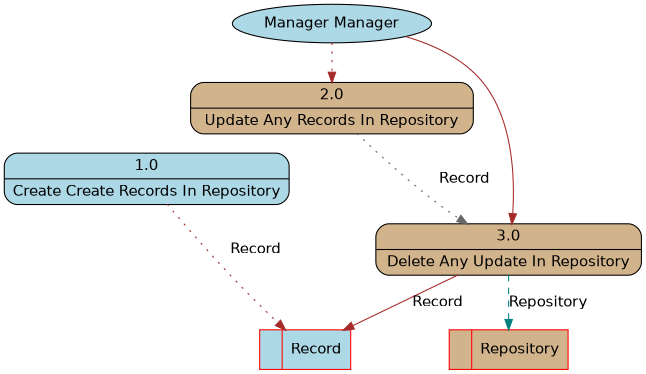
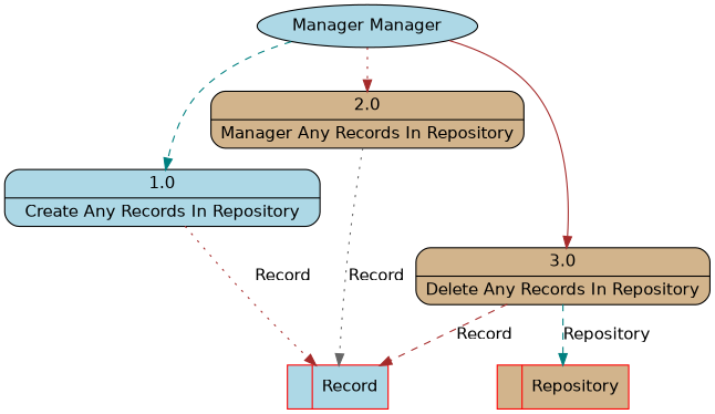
  digraph {
    fontname="DejaVu Sans"
    node [fillcolor=tan fontname="DejaVu Sans" shape=Mrecord style=filled]
    edge [color=brown fontname="DejaVu Sans" style=dotted]
    n1 [color=red label="<f0>  |<f1> Repository " shape=record]
    n2 [color=red fillcolor=lightblue label="<f0>  |<f1> Record " shape=record]
    n3 [fillcolor=lightblue label="Manager Manager" shape=ellipse]
-   n4 [fillcolor=lightblue label="{<f0> 1.0|<f1> Create Create Records In Repository }"]
-   n5 [label="{<f0> 2.0|<f1> Update Any Records In Repository }"]
-   n6 [label="{<f0> 3.0|<f1> Delete Any Update In Repository }"]
+   n4 [fillcolor=lightblue label="{<f0> 1.0|<f1> Create Any Records In Repository }"]
+   n5 [label="{<f0> 2.0|<f1> Manager Any Records In Repository }"]
+   n6 [label="{<f0> 3.0|<f1> Delete Any Records In Repository }"]
+   n3 -> n4 [color=teal style=dashed]
    n3 -> n5
    n3 -> n6 [style=solid]
    n4 -> n2 [label=Record]
-   n5 -> n6 [color=gray40 label=Record]
+   n5 -> n2 [color=gray40 label=Record]
    n6 -> n1 [color=teal label=Repository style=dashed]
-   n6 -> n2 [label=Record style=solid]
+   n6 -> n2 [label=Record style=dashed]
  }
